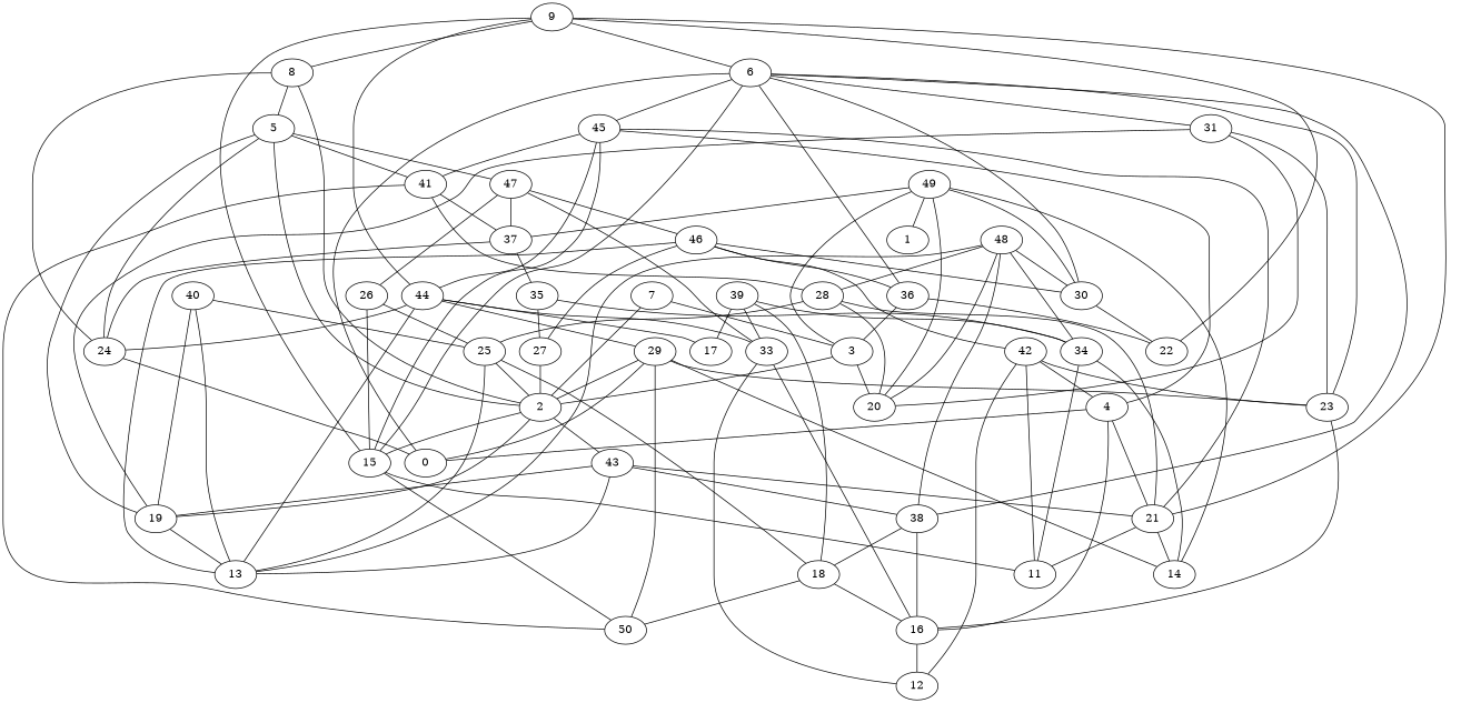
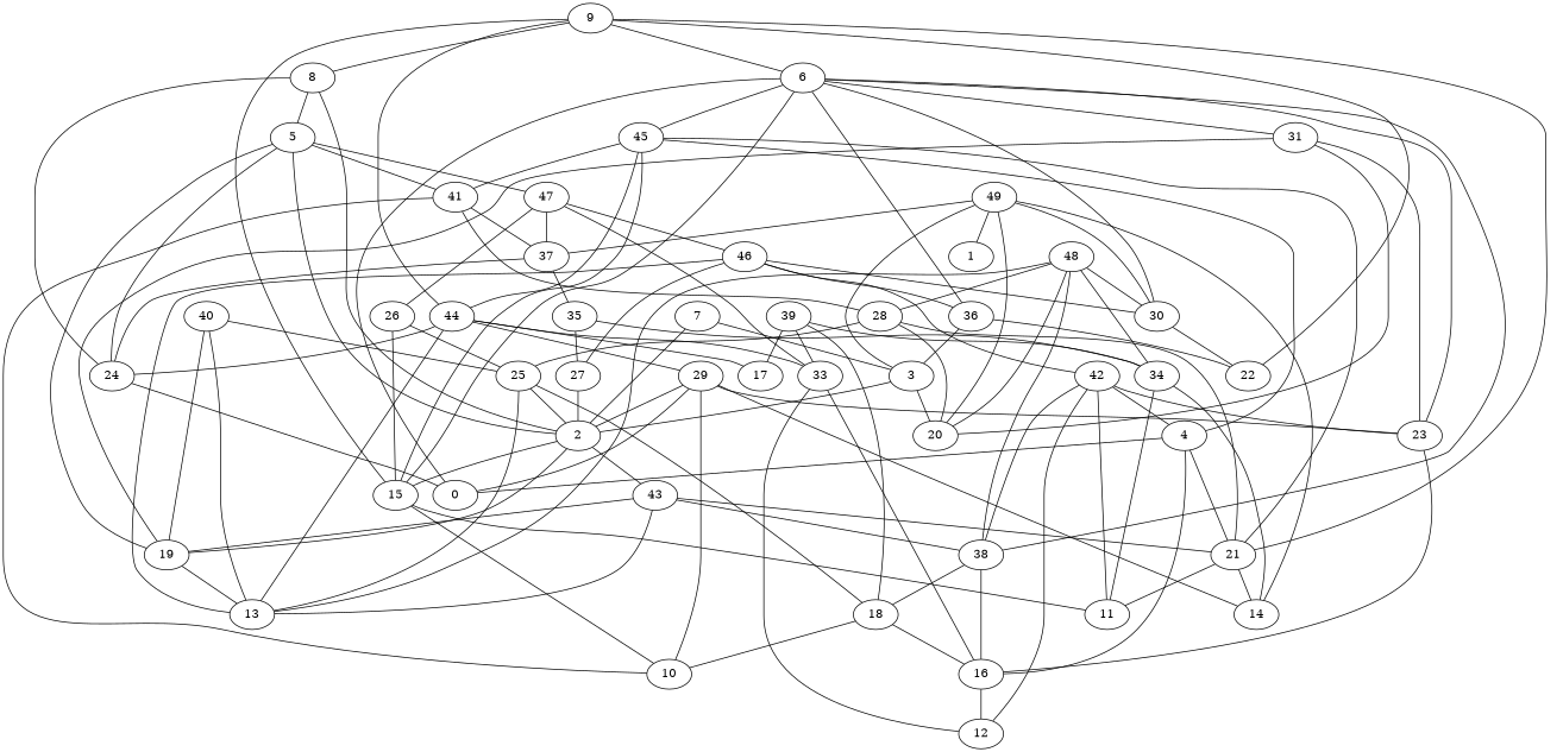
  digraph {
    edge [color=black dir=none]
    31
    20
    19
    23
    43
    38
    13
    21
    18
    16
    9
    15
    6
    0
    44
    22
    8
-   10 [label=50]
+   10
    11
    26
    25
    33
    12
    48
    30
    34
    28
    39
    17
    14
    5
    2
    41
    47
    24
    37
    7
    3
    46
    35
    42
    4
    49
    1
    45
    36
    29
    27
    40
    subgraph sub_1 {
      31
      20
      19
      23
      43
      38
      13
      21
      18
      16
      9
      15
      6
      0
      44
      22
      8
      10
      11
      26
      25
      33
      12
      48
      30
      34
      28
      39
      17
      14
      5
      2
      41
      47
      24
      37
      7
      3
      46
      35
      42
      4
      49
      1
      45
      36
      29
      27
      40
    }
    31 -> 20
    31 -> 19
    31 -> 23
    19 -> 13
    23 -> 16
    43 -> 19
    43 -> 38
    43 -> 13
    43 -> 21
    38 -> 18
    38 -> 16
    21 -> 11
    21 -> 14
    18 -> 16
    18 -> 10
    16 -> 12
    9 -> 21
    9 -> 15
    9 -> 6
    9 -> 44
    9 -> 22
    9 -> 8
    15 -> 10
    15 -> 11
    6 -> 31
    6 -> 23
    6 -> 38
    6 -> 15
    6 -> 0
    6 -> 30
    6 -> 45
    6 -> 36
    44 -> 13
    44 -> 33
    44 -> 17
    44 -> 24
    44 -> 29
    8 -> 5
    8 -> 2
    8 -> 24
    26 -> 15
    26 -> 25
    25 -> 13
    25 -> 18
    25 -> 2
    33 -> 16
    33 -> 12
    48 -> 20
    48 -> 38
    48 -> 13
    48 -> 30
    48 -> 34
    48 -> 28
    30 -> 22
    34 -> 11
    34 -> 14
    28 -> 20
    28 -> 21
    28 -> 25
    39 -> 18
    39 -> 33
    39 -> 34
    39 -> 17
    5 -> 19
    5 -> 2
    5 -> 41
    5 -> 47
    5 -> 24
    2 -> 19
    2 -> 43
    2 -> 15
    41 -> 10
    41 -> 28
    41 -> 37
    47 -> 26
    47 -> 33
    47 -> 37
    47 -> 46
    24 -> 0
    37 -> 24
    37 -> 35
    7 -> 2
    7 -> 3
    3 -> 20
    3 -> 2
    46 -> 13
    46 -> 30
    46 -> 42
    46 -> 36
    46 -> 27
    35 -> 34
    35 -> 27
    42 -> 23
+   42 -> 38
    42 -> 11
    42 -> 12
    42 -> 4
    4 -> 21
    4 -> 16
    4 -> 0
    49 -> 20
    49 -> 30
    49 -> 14
    49 -> 37
    49 -> 3
    49 -> 1
    45 -> 21
    45 -> 15
    45 -> 44
    45 -> 41
    45 -> 4
    36 -> 22
    36 -> 3
    29 -> 23
    29 -> 0
    29 -> 10
    29 -> 14
    29 -> 2
    27 -> 2
    40 -> 19
    40 -> 13
    40 -> 25
  }
